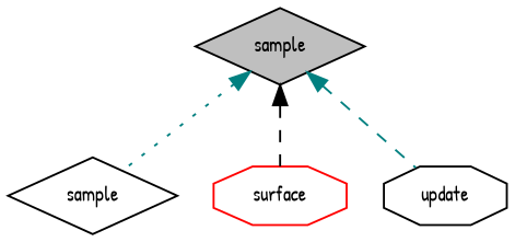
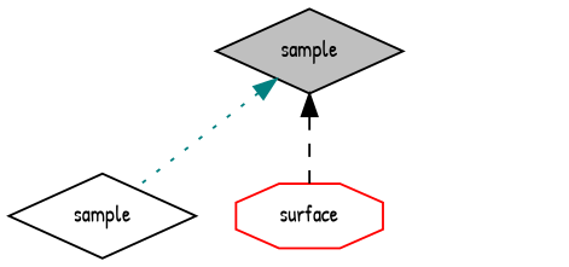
  digraph {
    rankdir=TB
    fontname="Patrick Hand"
    node [color=black fontname="Patrick Hand" fontsize=10 shape=diamond]
    edge [color=teal dir=back fontname="Patrick Hand" fontsize=10 labelfontname=Helvetica labelfontsize=10 style=dashed]
    n1 [fillcolor=grey75 fontcolor=black height=0.2 label=sample style=filled width=0.4]
    n2 [height=0.2 label=sample width=0.4]
    n3 [color=red height=0.2 label=surface shape=octagon width=0.4]
-   n4 [height=0.2 label=update shape=octagon width=0.4]
    n1 -> n2 [style=dotted]
    n1 -> n3 [color=black]
-   n1 -> n4
  }
